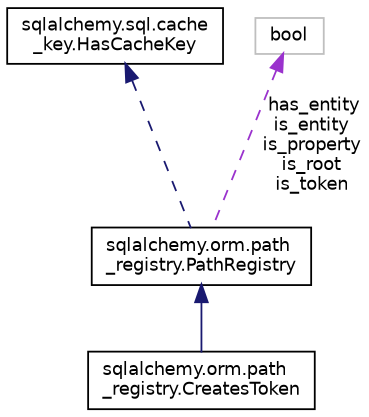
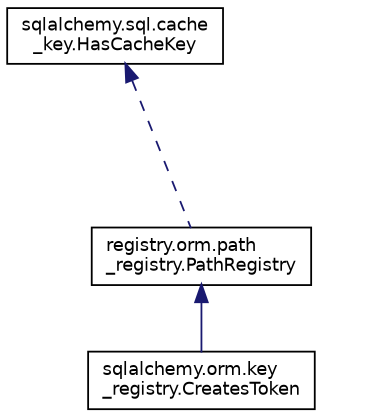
  digraph {
    node [color=black fillcolor=white fontname=Helvetica fontsize=10 shape=record style=filled]
    edge [color=midnightblue dir=back fontname=Helvetica fontsize=10 labelfontname=Helvetica labelfontsize=10 style=dashed]
-   n1 [height=0.2 label="sqlalchemy.orm.path\l_registry.CreatesToken" width=0.4]
-   n2 [height=0.2 label="sqlalchemy.orm.path\l_registry.PathRegistry" width=0.4]
+   n1 [height=0.2 label="sqlalchemy.orm.key\l_registry.CreatesToken" width=0.4]
+   n2 [height=0.2 label="registry.orm.path\l_registry.PathRegistry" width=0.4]
    n3 [height=0.2 label="sqlalchemy.sql.cache\l_key.HasCacheKey" width=0.4]
-   n4 [color=grey75 height=0.2 label=bool width=0.4]
    n2 -> n1 [style=solid]
    n3 -> n2
-   n4 -> n2 [color=darkorchid3 label=" has_entity\nis_entity\nis_property\nis_root\nis_token"]
  }
